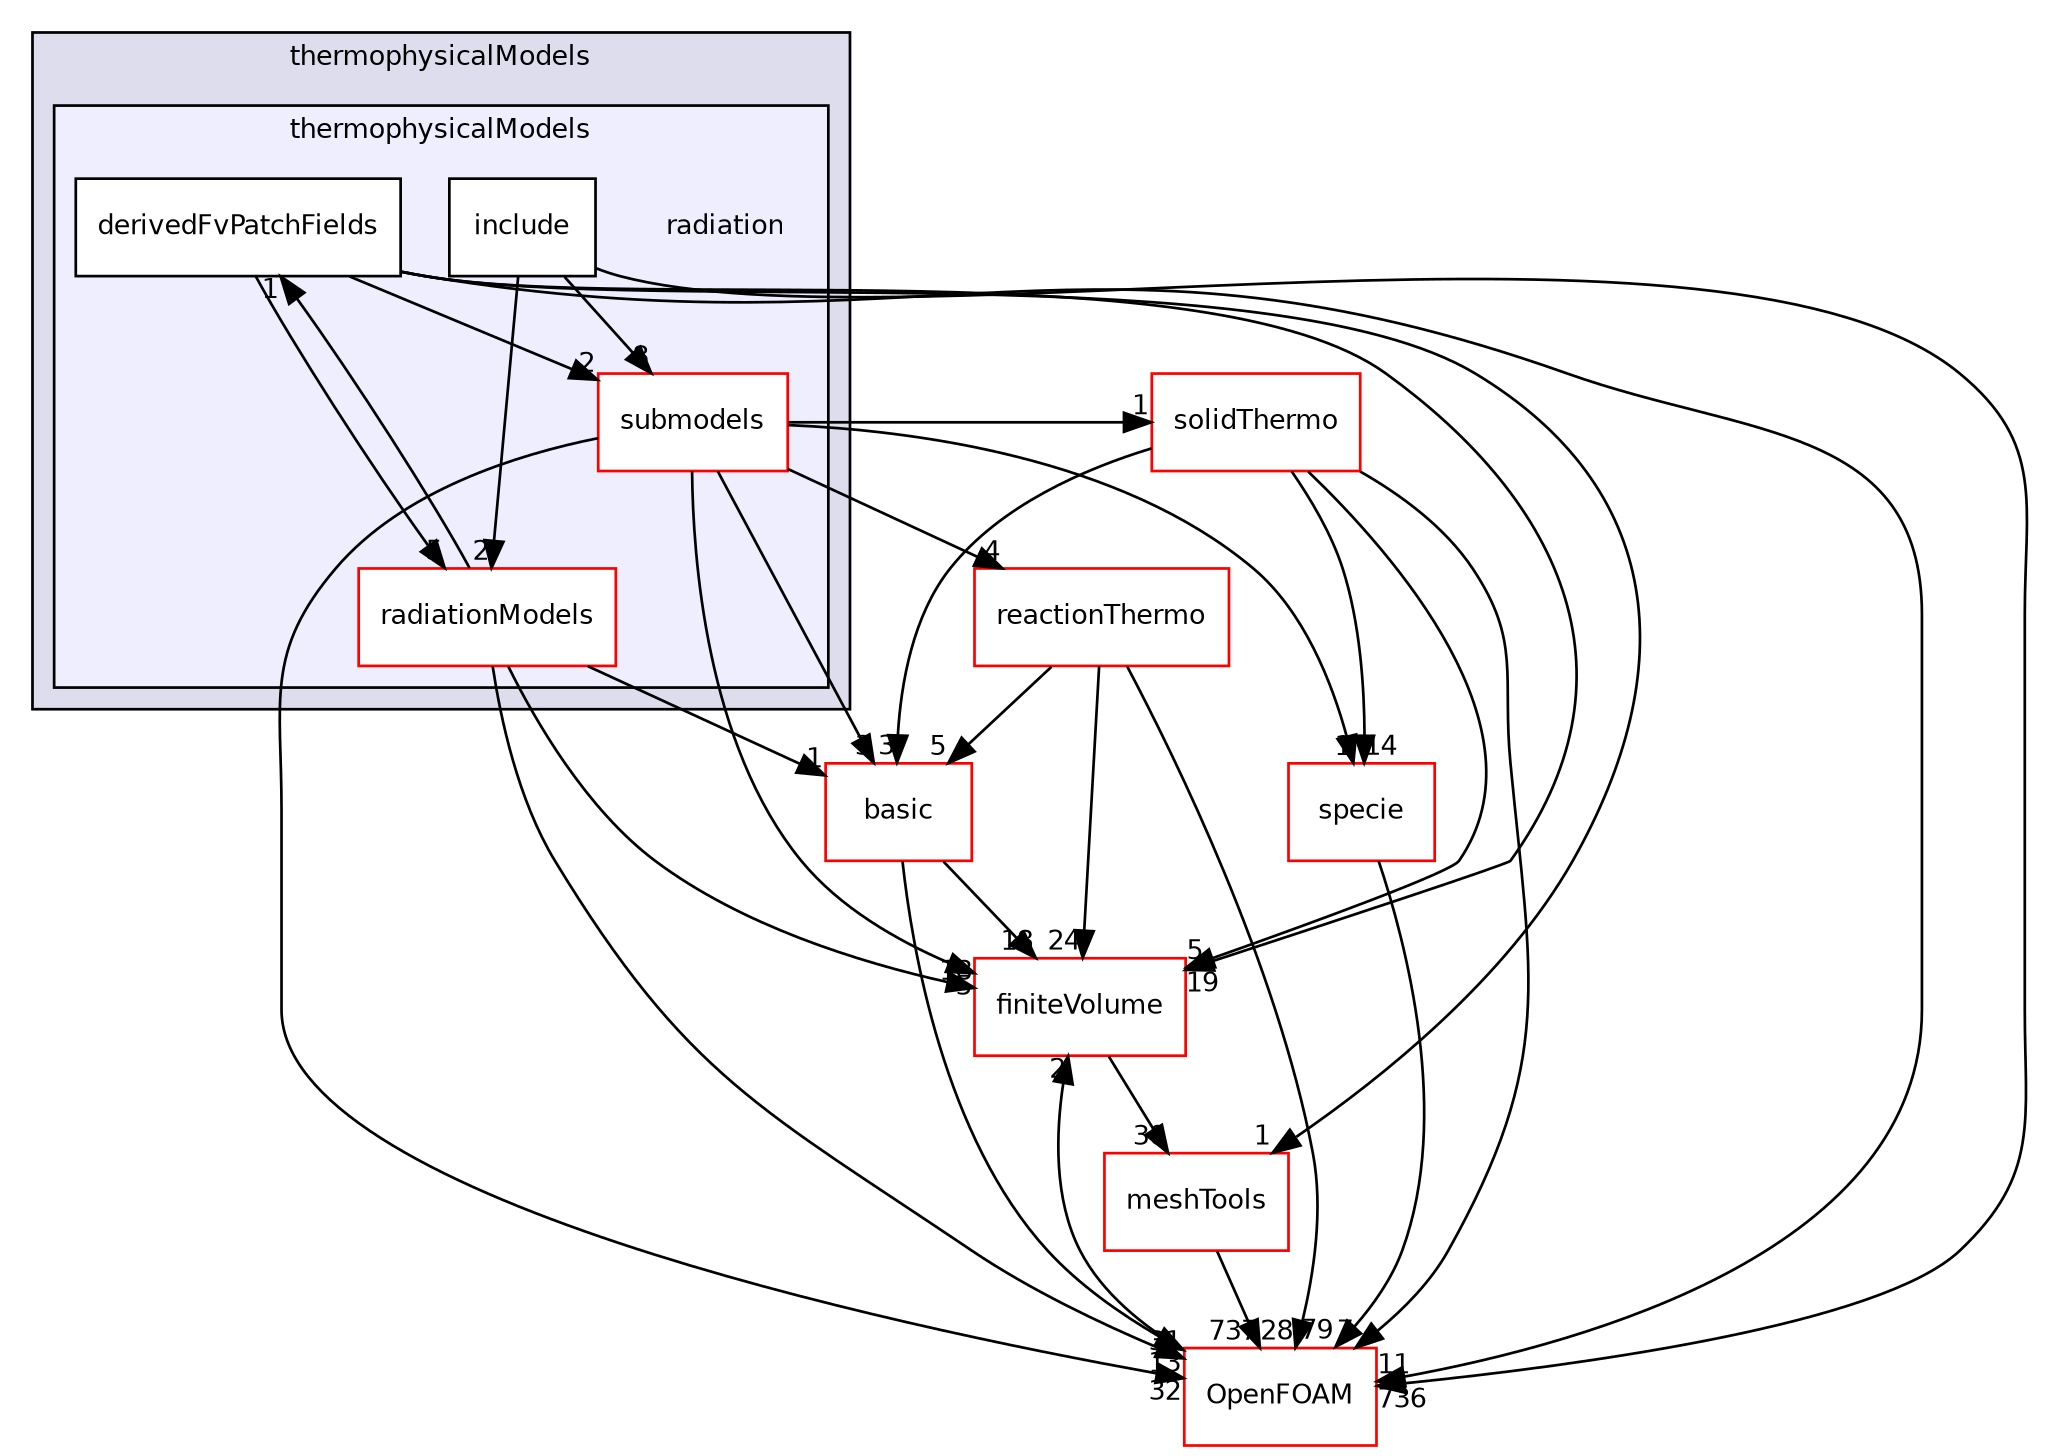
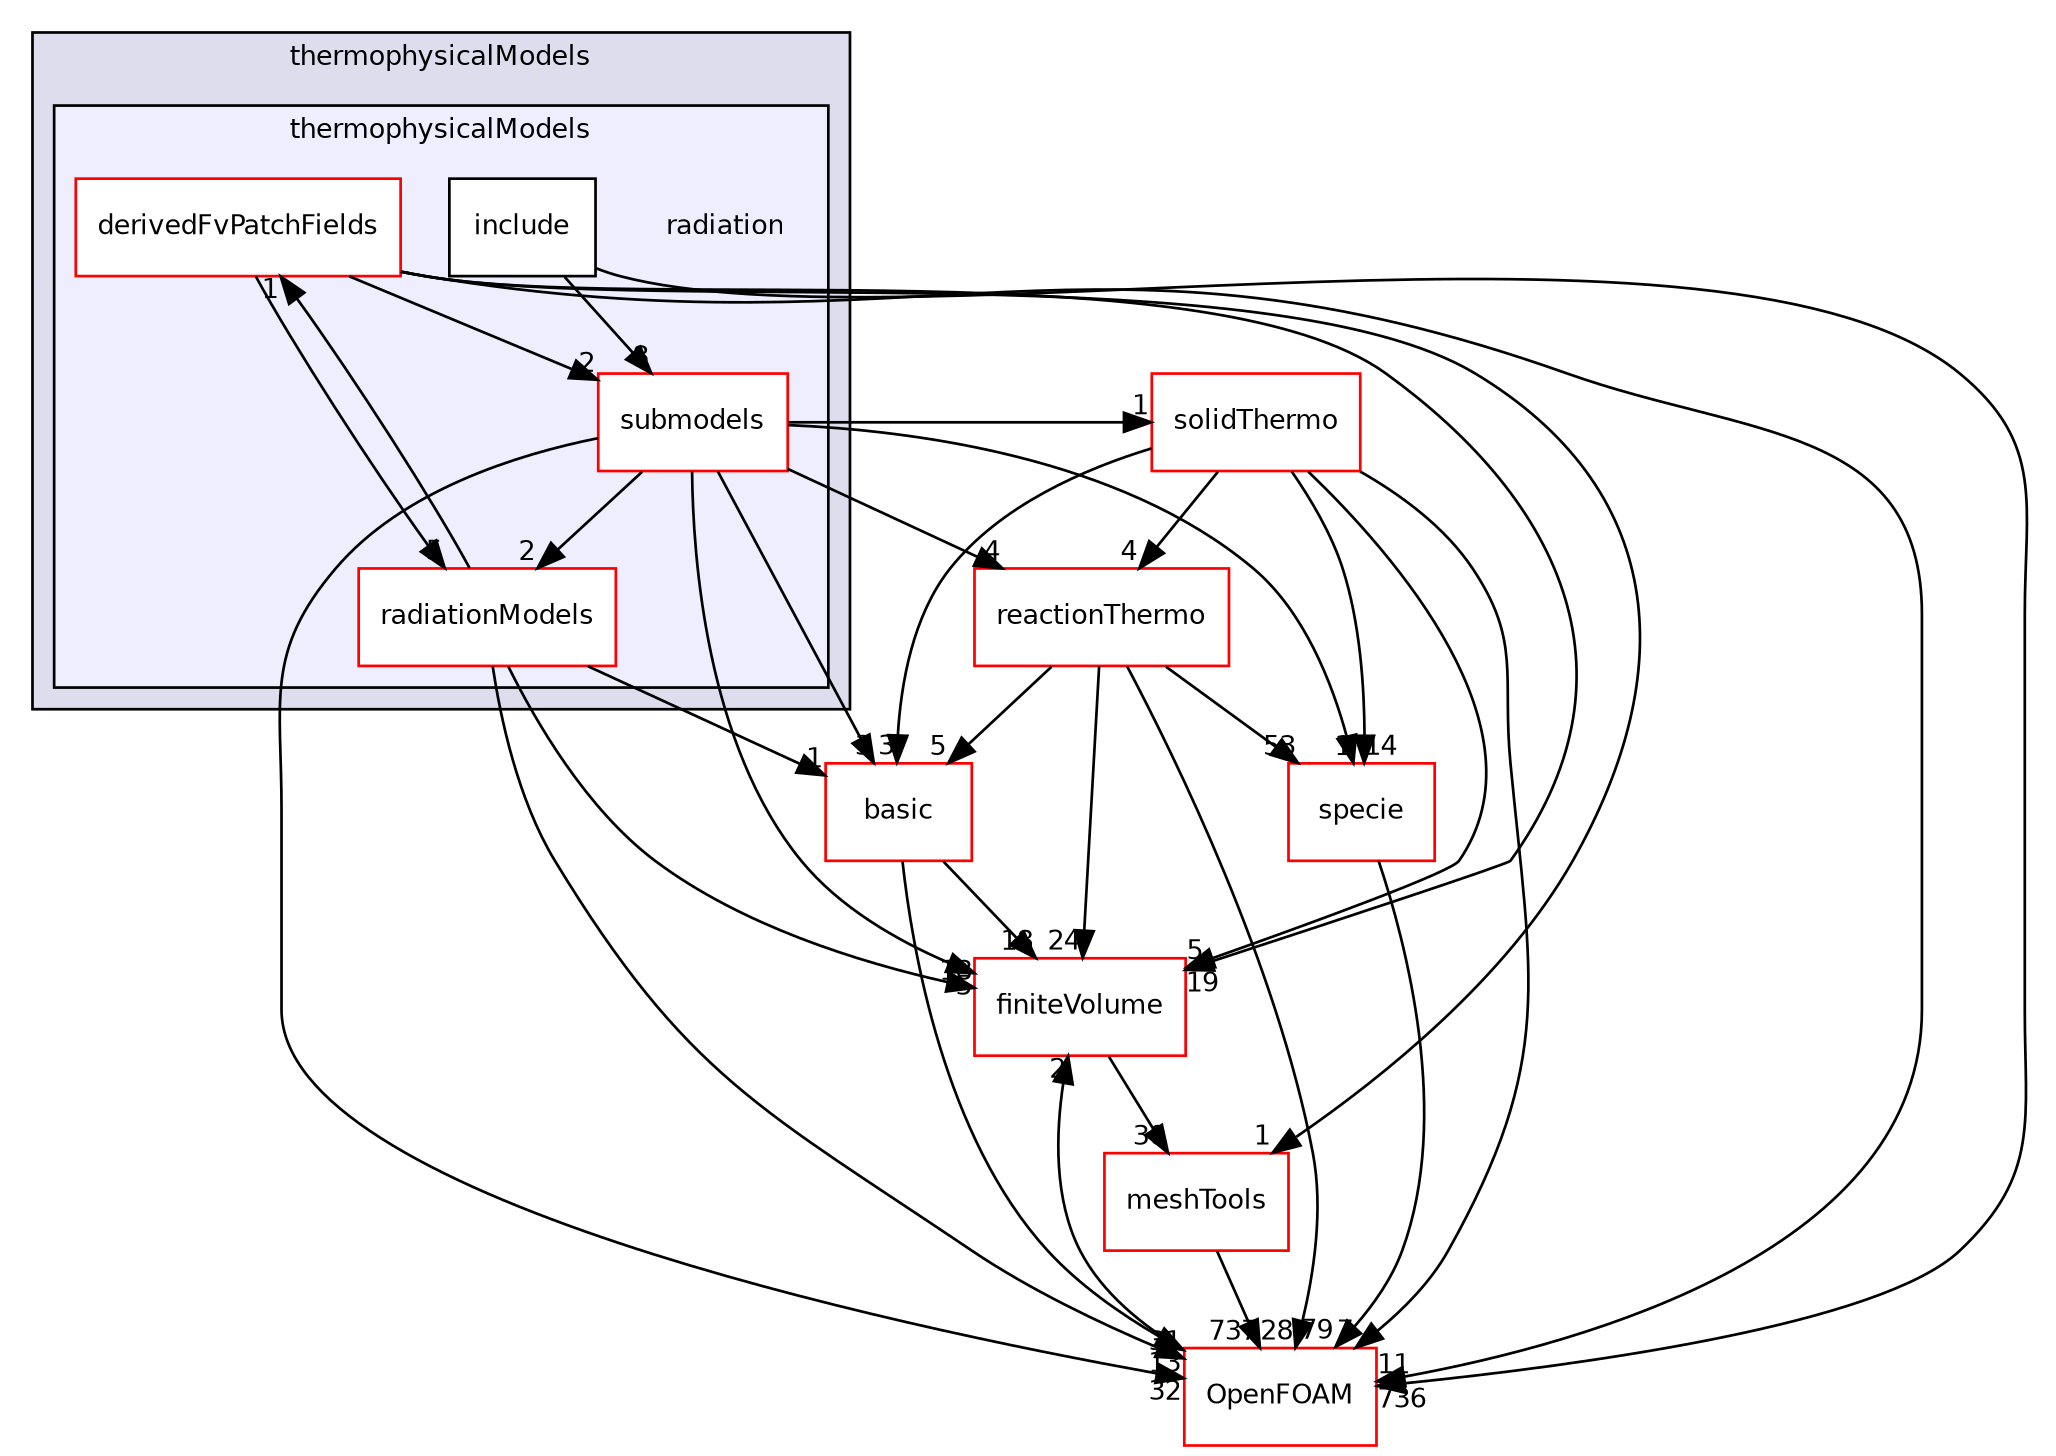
  digraph {
    compound=true
    node [fontname=Helvetica fontsize=10 shape=box color=red]
    edge [headlabel=1 labeldistance=1.5 labelfontname=Helvetica labelfontsize=10]
    n1 [label=radiation shape=plaintext color=""]
-   n2 [color=black fillcolor=white label=derivedFvPatchFields style=filled]
+   n2 [fillcolor=white label=derivedFvPatchFields style=filled]
    n3 [color=black fillcolor=white label=include style=filled]
    n4 [fillcolor=white label=radiationModels style=filled]
    n5 [fillcolor=white label=submodels style=filled]
    n6 [label=finiteVolume]
    n7 [label=meshTools]
    n8 [label=OpenFOAM]
    n9 [label=basic]
    n10 [label=specie]
    n11 [label=solidThermo]
    n12 [label=reactionThermo]
    subgraph cluster_1 {
      bgcolor="#ddddee"
      fontname=Helvetica
      fontsize=10
      label=thermophysicalModels
      pencolor=black
      subgraph cluster_2 {
        bgcolor="#eeeeff"
        fontname=Helvetica
        fontsize=10
        label=thermophysicalModels
        pencolor=black
        n1
        n2
        n3
        n4
        n5
      }
    }
    n2 -> n4 [headlabel=5]
    n2 -> n5 [headlabel=2]
    n2 -> n6 [headlabel=19]
    n2 -> n7
    n2 -> n8 [headlabel=11]
    n3 -> n5 [headlabel=8]
    n3 -> n8 [headlabel=736]
    n4 -> n2
    n4 -> n6 [headlabel=18]
    n4 -> n8 [headlabel=31]
    n4 -> n9
-   n3 -> n4 [headlabel=2]
+   n5 -> n4 [headlabel=2]
    n5 -> n6 [headlabel=5]
    n5 -> n8 [headlabel=32]
    n5 -> n9 [headlabel=3]
    n5 -> n10
    n5 -> n11
    n5 -> n12 [headlabel=4]
    n6 -> n7 [headlabel=30]
    n7 -> n8 [headlabel=737]
    n8 -> n6 [headlabel=2]
    n9 -> n6 [headlabel=18]
    n9 -> n8 [headlabel=13]
    n10 -> n8 [headlabel=79]
    n11 -> n6 [headlabel=5]
    n11 -> n8 [headlabel=7]
    n11 -> n9 [headlabel=3]
    n11 -> n10 [headlabel=14]
+   n11 -> n12 [headlabel=4]
    n12 -> n6 [headlabel=24]
    n12 -> n8 [headlabel=28]
    n12 -> n9 [headlabel=5]
+   n12 -> n10 [headlabel=53]
  }
